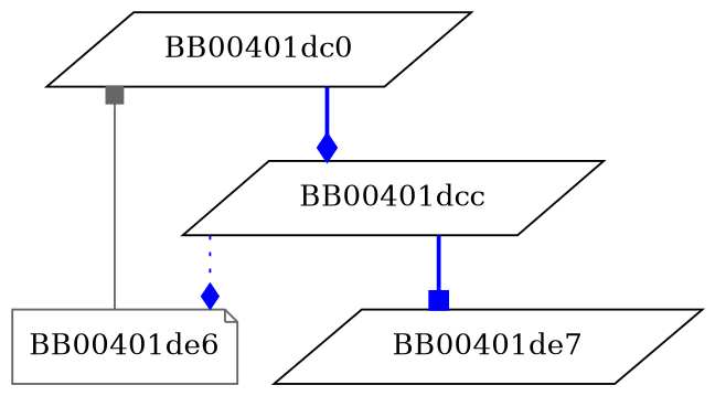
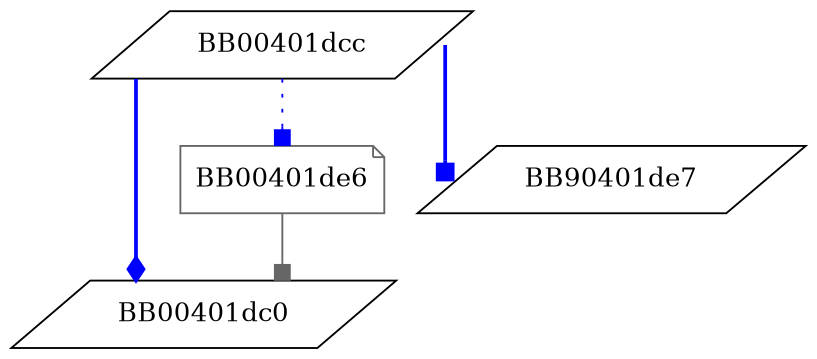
  digraph {
    splines=ortho
    node [color=black shape=parallelogram]
    edge [arrowhead=diamond color=blue style=bold]
    BB00401dc0
    BB00401dcc
    BB00401de6 [color=gray40 shape=note]
-   BB00401de7
-   BB00401dc0 -> BB00401dcc
-   BB00401dcc -> BB00401de6 [style=dotted]
+   BB00401de7 [label=BB90401de7]
+   BB00401dcc -> BB00401dc0
+   BB00401dcc -> BB00401de6 [arrowhead=box style=dotted]
    BB00401dcc -> BB00401de7 [arrowhead=box]
    BB00401de6 -> BB00401dc0 [arrowhead=box color=gray40 style=solid]
  }
